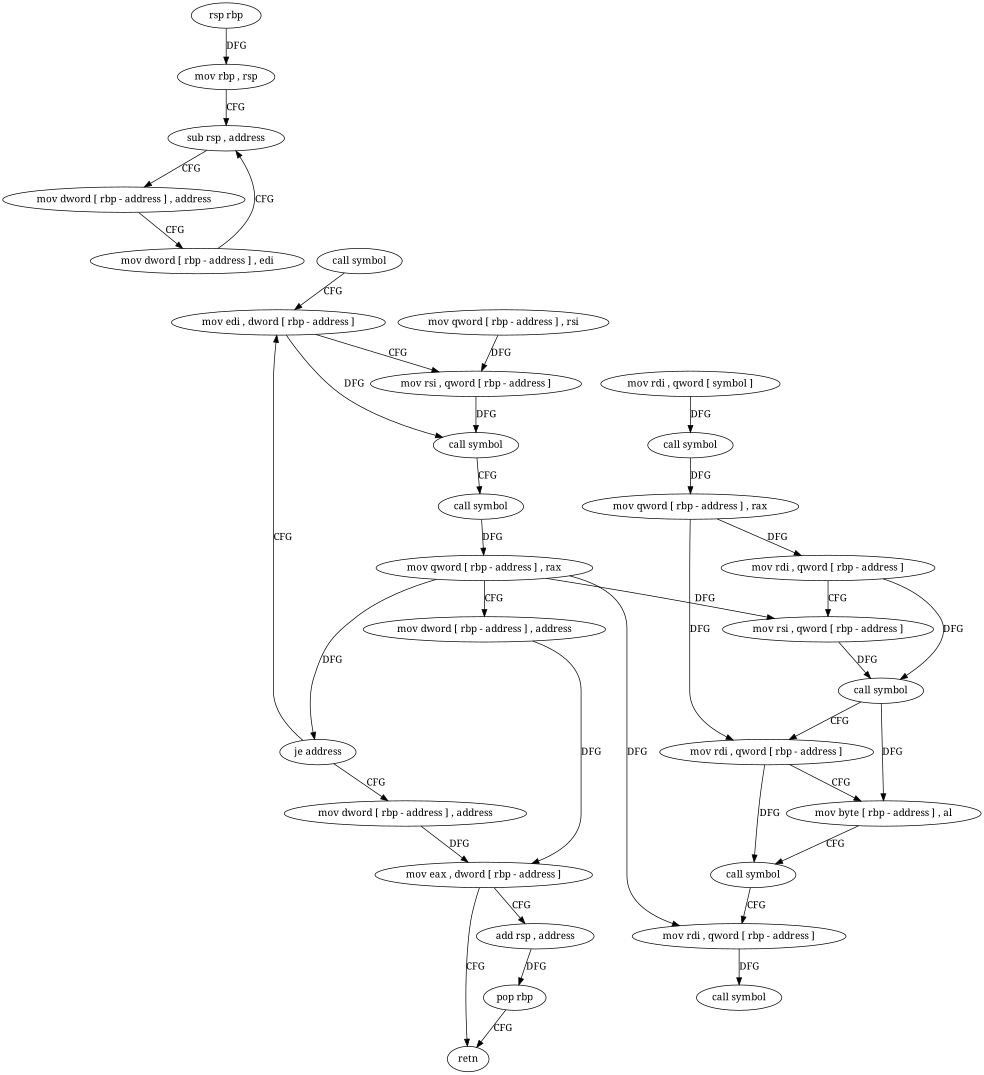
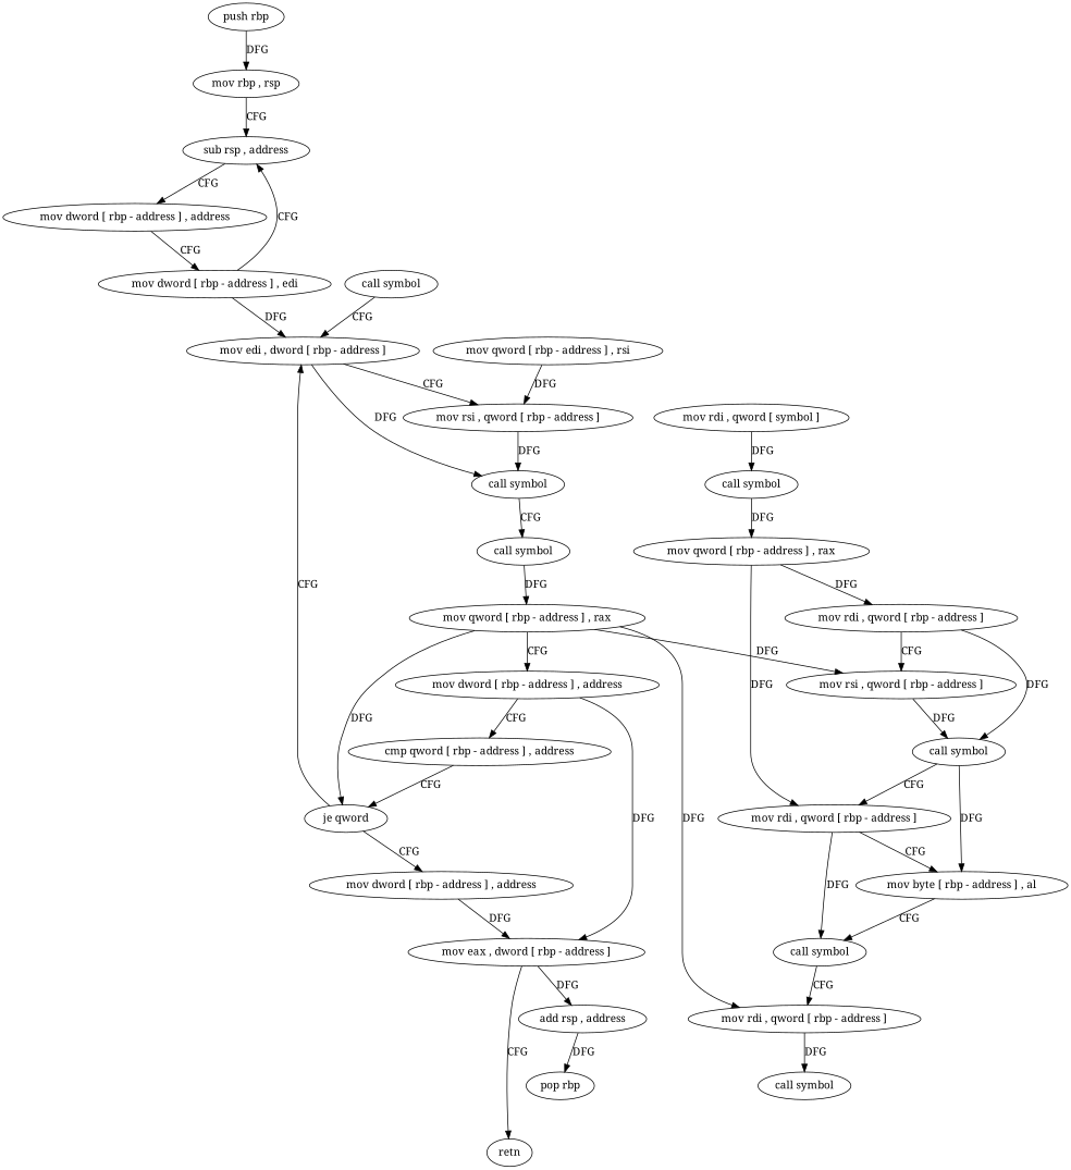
  digraph {
    fontname="Noto Serif"
    node [fontname="Noto Serif"]
    edge [fontname="Noto Serif"]
-   n1 [label="rsp rbp"]
+   n1 [label="push rbp"]
    n2 [label="mov rbp , rsp"]
    n3 [label="sub rsp , address"]
    n4 [label="mov dword [ rbp - address ] , address"]
    n5 [label="mov dword [ rbp - address ] , edi"]
    n6 [label="mov edi , dword [ rbp - address ]"]
    n7 [label="mov qword [ rbp - address ] , rsi"]
    n8 [label="mov rsi , qword [ rbp - address ]"]
    n9 [label="call symbol"]
    n10 [label="call symbol"]
    n11 [label="call symbol"]
    n12 [label="mov qword [ rbp - address ] , rax"]
    n13 [label="mov dword [ rbp - address ] , address"]
-   n14 [label="je address"]
+   n14 [label="je qword"]
    n15 [label="mov rsi , qword [ rbp - address ]"]
    n16 [label="mov rdi , qword [ rbp - address ]"]
+   n17 [label="cmp qword [ rbp - address ] , address"]
    n18 [label="mov eax , dword [ rbp - address ]"]
    n19 [label="mov dword [ rbp - address ] , address"]
    n20 [label="call symbol"]
    n21 [label="call symbol"]
    n22 [label="add rsp , address"]
    n23 [label=retn]
    n24 [label="mov rdi , qword [ symbol ]"]
    n25 [label="call symbol"]
    n26 [label="mov qword [ rbp - address ] , rax"]
    n27 [label="pop rbp"]
    n28 [label="mov rdi , qword [ rbp - address ]"]
    n29 [label="mov rdi , qword [ rbp - address ]"]
    n30 [label="mov byte [ rbp - address ] , al"]
    n31 [label="call symbol"]
    n1 -> n2 [label=DFG]
    n2 -> n3 [label=CFG]
    n3 -> n4 [label=CFG]
    n4 -> n5 [label=CFG]
    n5 -> n3 [label=CFG]
+   n5 -> n6 [label=DFG]
    n6 -> n8 [label=CFG]
    n6 -> n9 [label=DFG]
    n7 -> n8 [label=DFG]
    n8 -> n9 [label=DFG]
    n9 -> n11 [label=CFG]
    n10 -> n6 [label=CFG]
    n11 -> n12 [label=DFG]
    n12 -> n13 [label=CFG]
    n12 -> n14 [label=DFG]
    n12 -> n15 [label=DFG]
    n12 -> n16 [label=DFG]
+   n13 -> n17 [label=CFG]
    n13 -> n18 [label=DFG]
    n14 -> n6 [label=CFG]
    n14 -> n19 [label=CFG]
    n15 -> n20 [label=DFG]
    n16 -> n21 [label=DFG]
-   n18 -> n22 [label=CFG]
+   n17 -> n14 [label=CFG]
+   n18 -> n22 [label=DFG]
    n18 -> n23 [label=CFG]
    n19 -> n18 [label=DFG]
    n20 -> n29 [label=CFG]
    n20 -> n30 [label=DFG]
    n22 -> n27 [label=DFG]
    n24 -> n25 [label=DFG]
    n25 -> n26 [label=DFG]
    n26 -> n28 [label=DFG]
    n26 -> n29 [label=DFG]
-   n27 -> n23 [label=CFG]
    n28 -> n15 [label=CFG]
    n28 -> n20 [label=DFG]
    n29 -> n30 [label=CFG]
    n29 -> n31 [label=DFG]
    n30 -> n31 [label=CFG]
    n31 -> n16 [label=CFG]
  }
